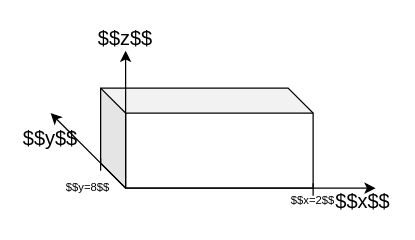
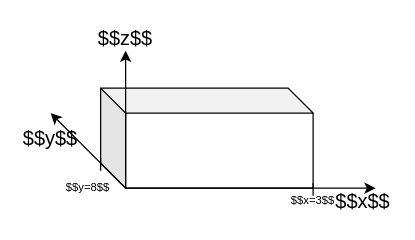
  <mxCell id="0" />
  <mxCell id="1" parent="0" />
  <mxCell id="2" value="" style="shape=cube;whiteSpace=wrap;html=1;boundedLbl=1;backgroundOutline=1;darkOpacity=0.05;darkOpacity2=0.1;" parent="1" vertex="1"><mxGeometry x="80" y="70" width="170" height="80" as="geometry" /></mxCell>
  <mxCell id="3" value="" style="endArrow=classic;html=1;" parent="1" edge="1"><mxGeometry width="50" height="50" relative="1" as="geometry"><mxPoint x="100" y="150" as="sourcePoint" /><mxPoint x="100" y="40" as="targetPoint" /></mxGeometry></mxCell>
  <mxCell id="4" value="" style="endArrow=classic;html=1;" parent="1" edge="1"><mxGeometry width="50" height="50" relative="1" as="geometry"><mxPoint x="100" y="150" as="sourcePoint" /><mxPoint x="300" y="150" as="targetPoint" /></mxGeometry></mxCell>
  <mxCell id="5" value="" style="endArrow=classic;html=1;" parent="1" edge="1"><mxGeometry width="50" height="50" relative="1" as="geometry"><mxPoint x="100" y="150" as="sourcePoint" /><mxPoint x="40" y="90" as="targetPoint" /></mxGeometry></mxCell>
  <mxCell id="6" value="$$x$$" style="text;html=1;strokeColor=none;fillColor=none;align=center;verticalAlign=middle;whiteSpace=wrap;rounded=0;fontSize=16;" parent="1" vertex="1"><mxGeometry x="270" y="150" width="40" height="20" as="geometry" /></mxCell>
  <mxCell id="7" value="$$y$$" style="text;html=1;strokeColor=none;fillColor=none;align=center;verticalAlign=middle;whiteSpace=wrap;rounded=0;fontSize=16;" parent="1" vertex="1"><mxGeometry x="20" y="100" width="40" height="20" as="geometry" /></mxCell>
  <mxCell id="8" value="$$z$$" style="text;html=1;strokeColor=none;fillColor=none;align=center;verticalAlign=middle;whiteSpace=wrap;rounded=0;fontSize=16;" parent="1" vertex="1"><mxGeometry x="80" y="20" width="40" height="20" as="geometry" /></mxCell>
  <mxCell id="9" value="" style="endArrow=none;html=1;fontSize=16;" parent="1" edge="1"><mxGeometry width="50" height="50" relative="1" as="geometry"><mxPoint x="80" y="136" as="sourcePoint" /><mxPoint x="80" y="126" as="targetPoint" /><Array as="points"><mxPoint x="80" y="126" /></Array></mxGeometry></mxCell>
  <mxCell id="10" value="$$y=8$$" style="text;html=1;strokeColor=none;fillColor=none;align=center;verticalAlign=middle;whiteSpace=wrap;rounded=0;fontSize=9;" parent="1" vertex="1"><mxGeometry x="50" y="140" width="40" height="20" as="geometry" /></mxCell>
- <mxCell id="11" value="$$x=2$$" style="text;html=1;strokeColor=none;fillColor=none;align=center;verticalAlign=middle;whiteSpace=wrap;rounded=0;fontSize=9;" parent="1" vertex="1"><mxGeometry x="230" y="150" width="40" height="20" as="geometry" /></mxCell>
+ <mxCell id="11" value="$$x=3$$" style="text;html=1;strokeColor=none;fillColor=none;align=center;verticalAlign=middle;whiteSpace=wrap;rounded=0;fontSize=9;" parent="1" vertex="1"><mxGeometry x="230" y="150" width="40" height="20" as="geometry" /></mxCell>
  <mxCell id="12" value="" style="endArrow=none;html=1;fontSize=9;" parent="1" edge="1"><mxGeometry width="50" height="50" relative="1" as="geometry"><mxPoint x="250" y="156" as="sourcePoint" /><mxPoint x="250" y="146" as="targetPoint" /></mxGeometry></mxCell>
